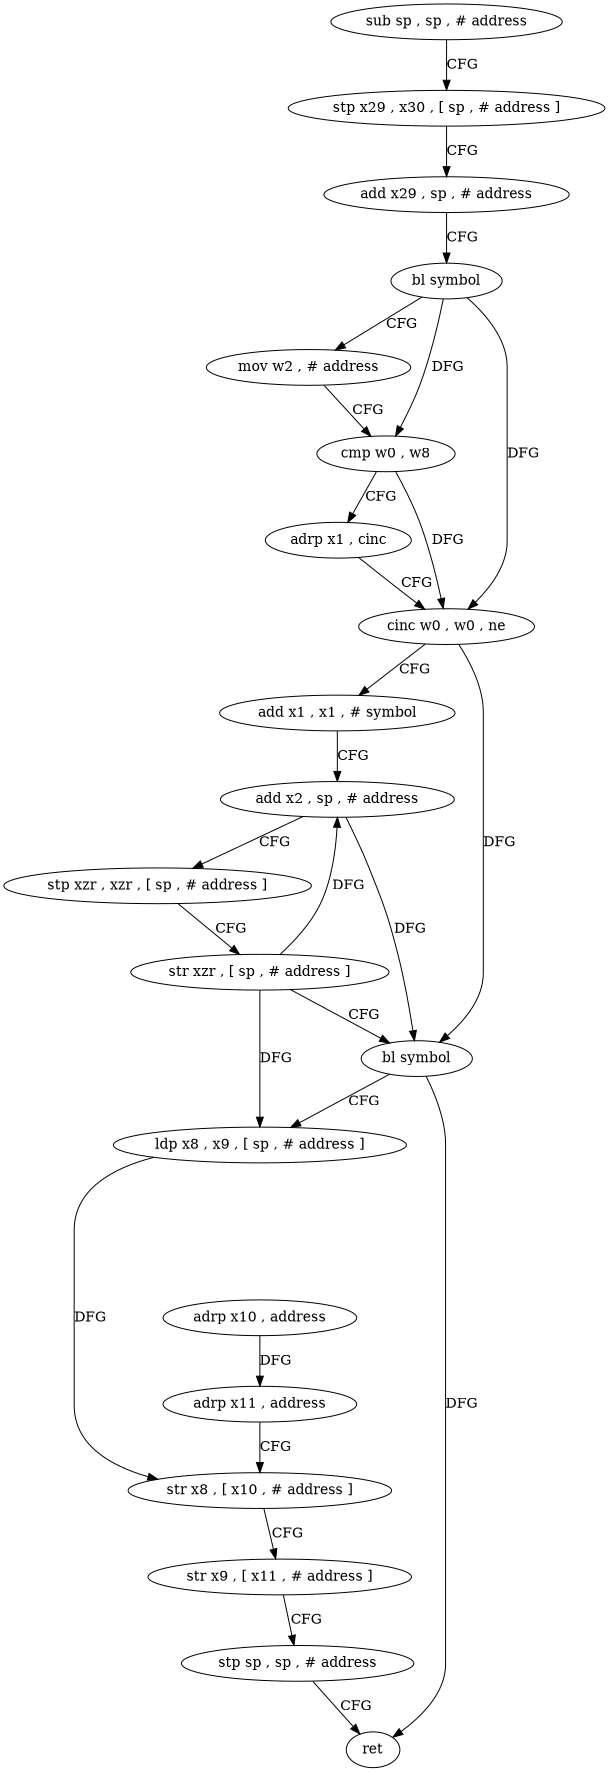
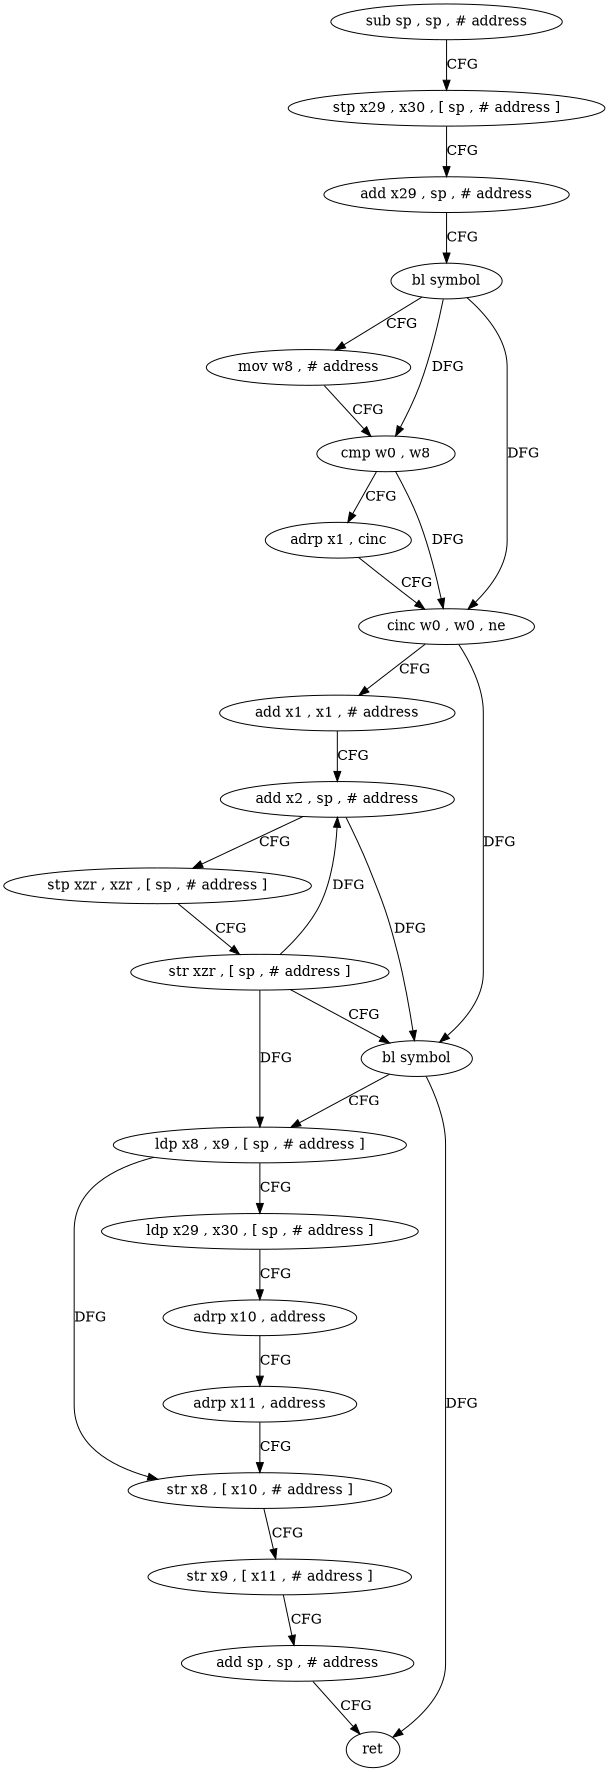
  digraph {
    n1 [label="sub sp , sp , # address"]
    n2 [label="stp x29 , x30 , [ sp , # address ]"]
    n3 [label="add x29 , sp , # address"]
    n4 [label="bl symbol"]
-   n5 [label="mov w2 , # address"]
+   n5 [label="mov w8 , # address"]
    n6 [label="cmp w0 , w8"]
    n7 [label="cinc w0 , w0 , ne"]
    n8 [label="adrp x1 , cinc"]
-   n9 [label="add x1 , x1 , # symbol"]
+   n9 [label="add x1 , x1 , # address"]
    n10 [label="bl symbol"]
    n11 [label="add x2 , sp , # address"]
    n12 [label="ldp x8 , x9 , [ sp , # address ]"]
    n13 [label=ret]
    n14 [label="stp xzr , xzr , [ sp , # address ]"]
    n15 [label="str xzr , [ sp , # address ]"]
+   n16 [label="ldp x29 , x30 , [ sp , # address ]"]
    n17 [label="str x8 , [ x10 , # address ]"]
    n18 [label="adrp x10 , address"]
    n19 [label="str x9 , [ x11 , # address ]"]
    n20 [label="adrp x11 , address"]
-   n21 [label="stp sp , sp , # address"]
+   n21 [label="add sp , sp , # address"]
    n1 -> n2 [label=CFG]
    n2 -> n3 [label=CFG]
    n3 -> n4 [label=CFG]
    n4 -> n5 [label=CFG]
    n4 -> n6 [label=DFG]
    n4 -> n7 [label=DFG]
    n5 -> n6 [label=CFG]
    n6 -> n7 [label=DFG]
    n6 -> n8 [label=CFG]
    n7 -> n9 [label=CFG]
    n7 -> n10 [label=DFG]
    n8 -> n7 [label=CFG]
    n9 -> n11 [label=CFG]
    n10 -> n12 [label=CFG]
    n10 -> n13 [label=DFG]
    n11 -> n10 [label=DFG]
    n11 -> n14 [label=CFG]
+   n12 -> n16 [label=CFG]
    n12 -> n17 [label=DFG]
    n14 -> n15 [label=CFG]
    n15 -> n10 [label=CFG]
    n15 -> n11 [label=DFG]
    n15 -> n12 [label=DFG]
+   n16 -> n18 [label=CFG]
    n17 -> n19 [label=CFG]
-   n18 -> n20 [label=DFG]
+   n18 -> n20 [label=CFG]
    n19 -> n21 [label=CFG]
    n20 -> n17 [label=CFG]
    n21 -> n13 [label=CFG]
  }
